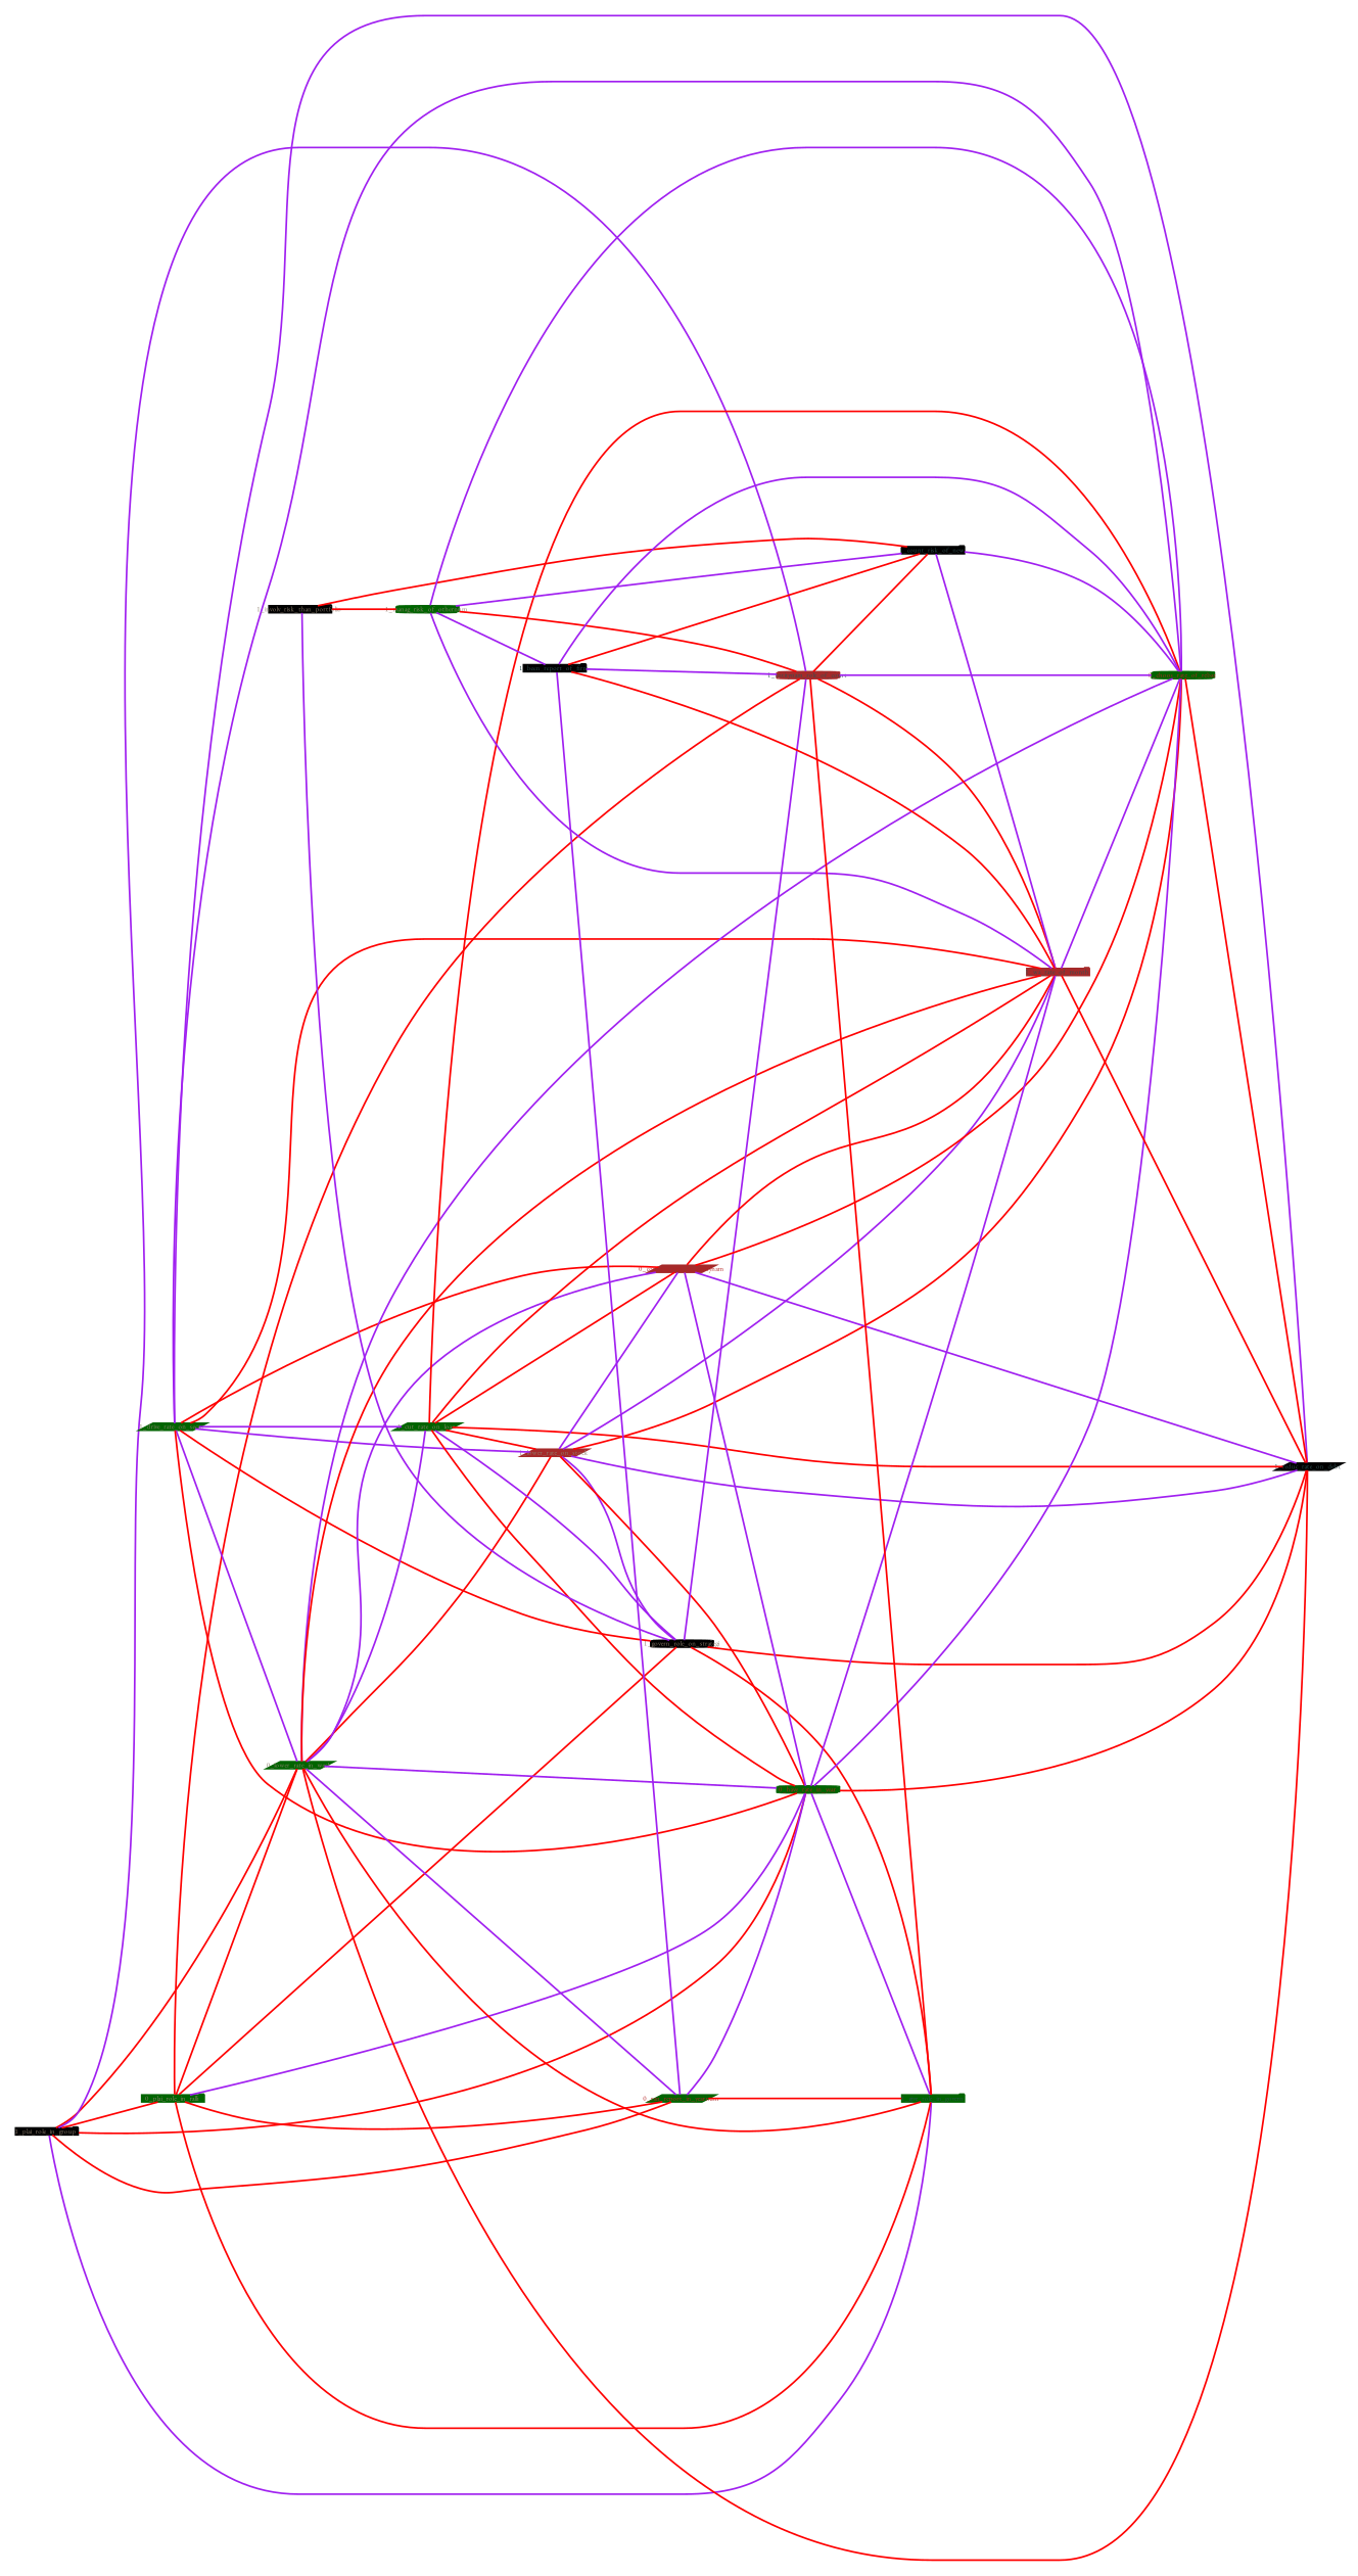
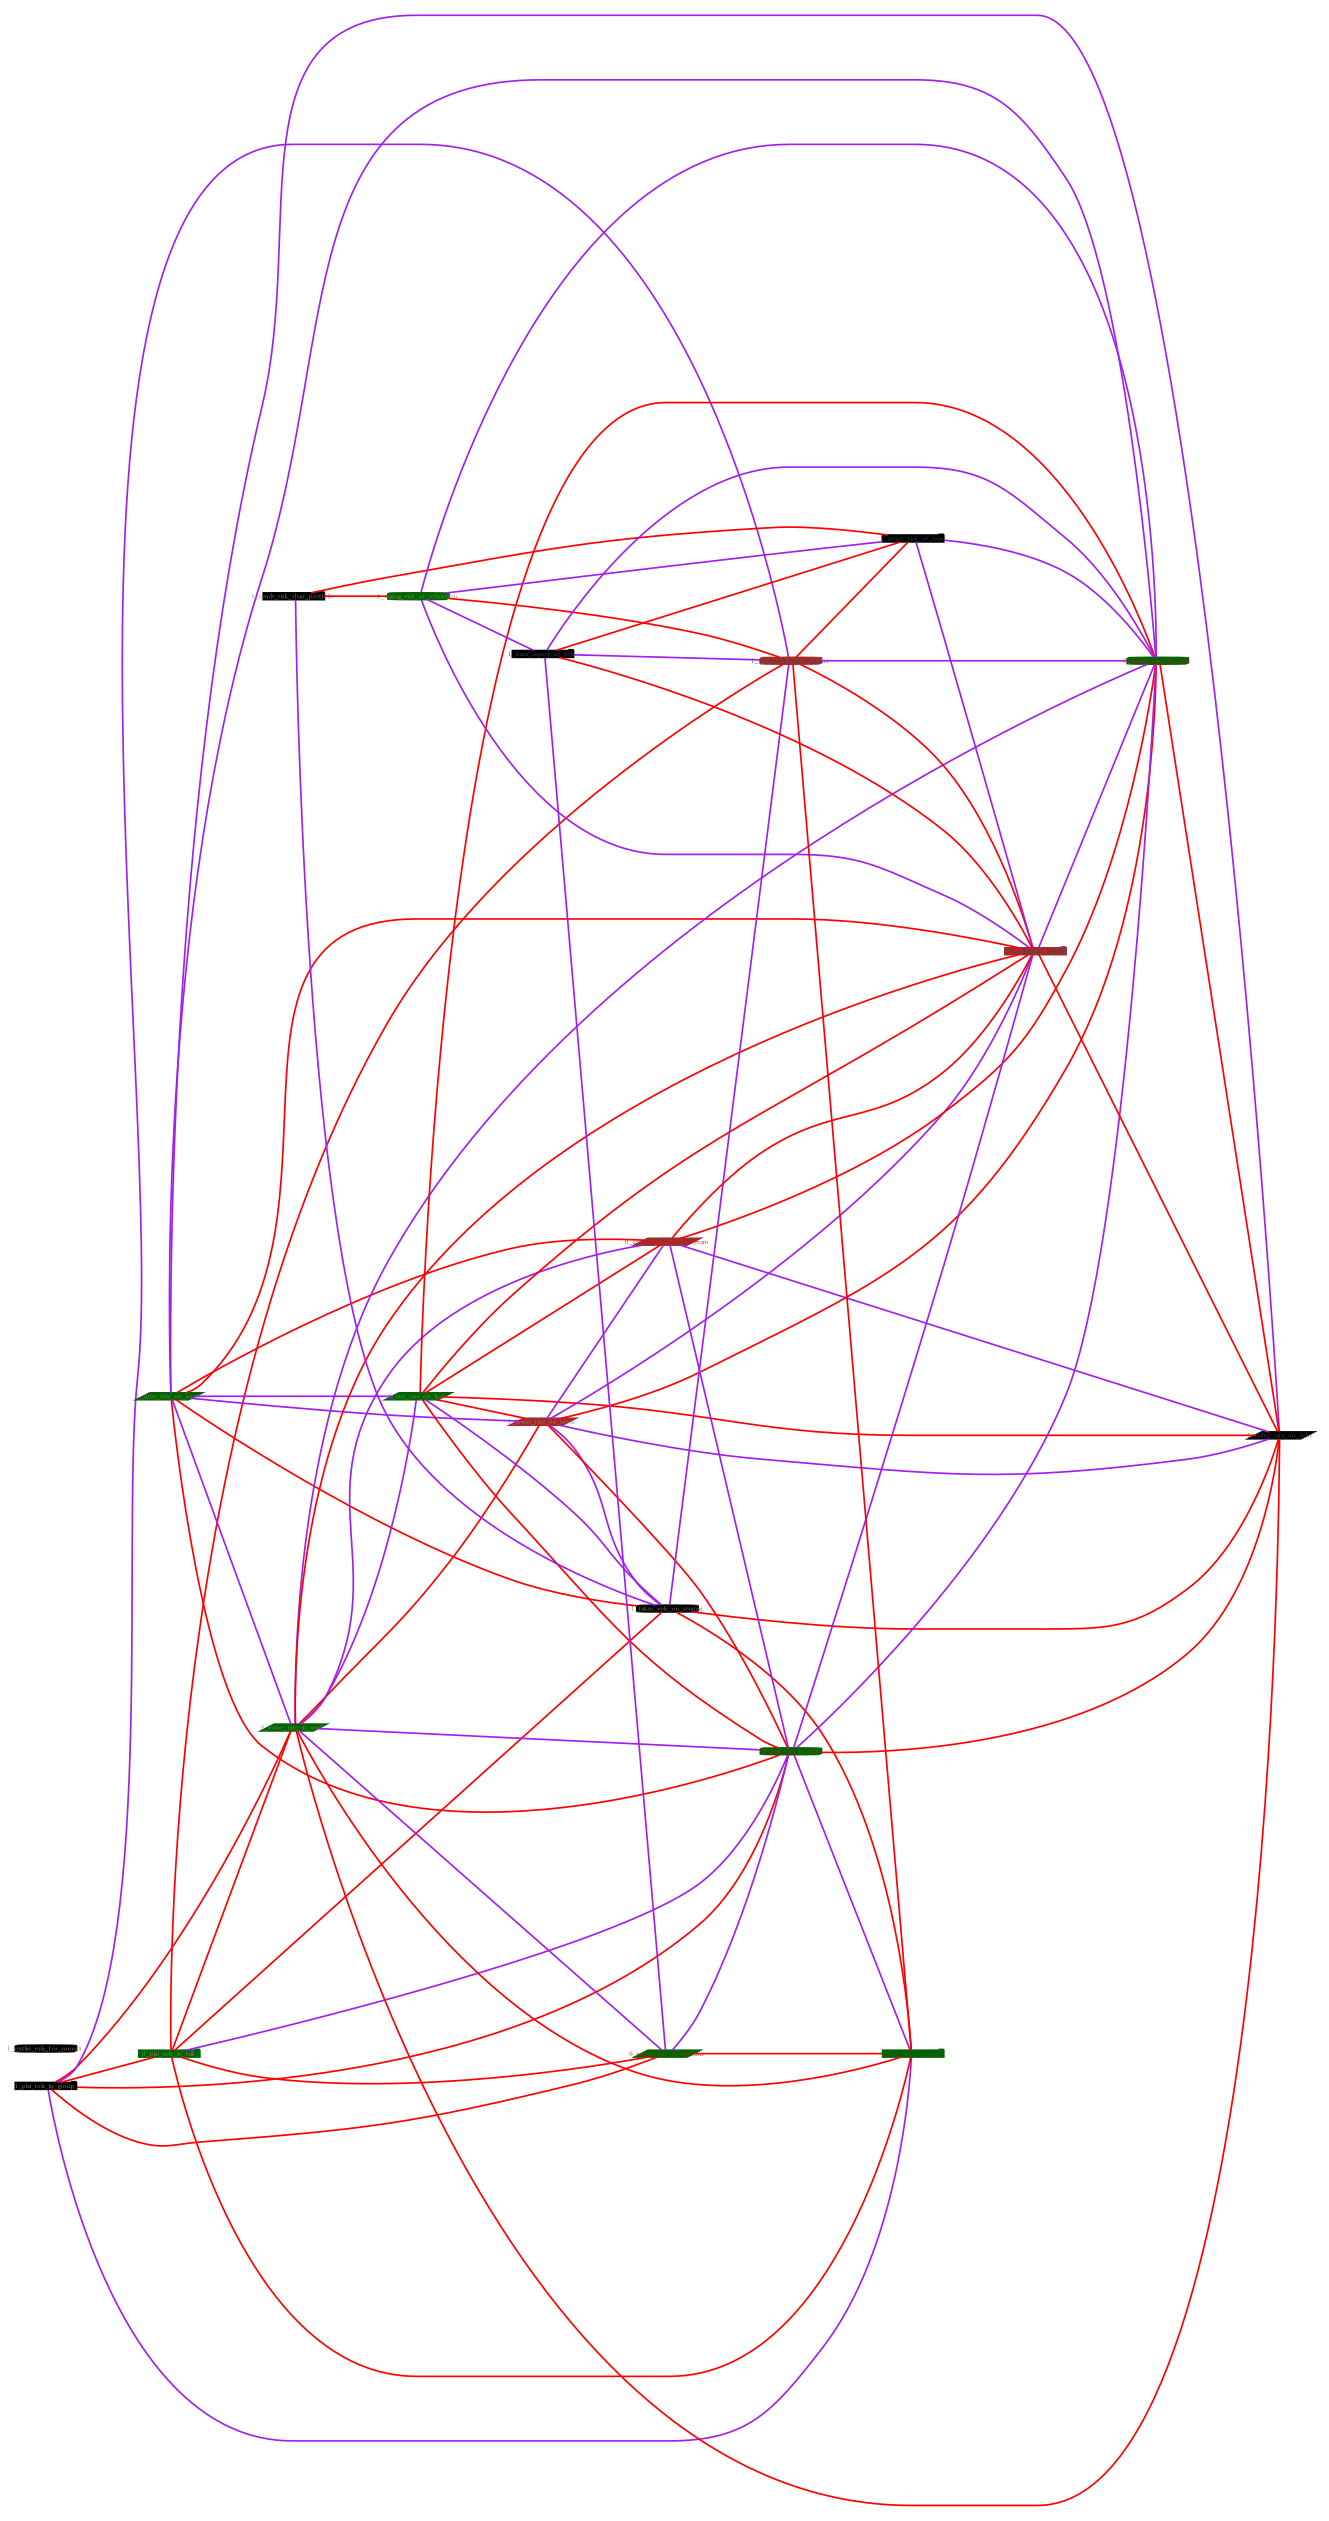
  graph {
    fontname="EB Garamond"
    rankdir=LR
    node [color=darkgreen fixedsize=true fontcolor="#8b7d6b" fontname="EB Garamond" fontsize=4 shape=folder style=filled]
    edge [color=red fontname="EB Garamond" w=1]
    "1_plai_role_in_group " [color=black height=.06 width=.5]
    "0_plai_role_in_ralli " [height=.06 width=.5]
+   "1_outlin_rule_for_consult " [color=black height=.06 shape=cylinder width=.5]
    "1_drive_rate_on_secur " [height=.06 shape=parallelogram width=.5]
    "0_lower_rate_in_week " [height=.06 shape=parallelogram width=.5]
    "1_cut_rate_on_loan " [height=.06 shape=parallelogram width=.5]
    "1_involv_risk_than_portfolio " [color=black height=.06 width=.5]
    "1_lower_rate_on_stock " [color=brown height=.06 shape=parallelogram width=.5]
-   "1_taken_role_on_strategi " [color=black height=.06 shape=cylinder width=.5 label="1_govern_role_on_strategi"]
+   "1_taken_role_on_strategi " [color=black height=.06 shape=cylinder width=.5]
    "1_manag_risk_of_othernum " [height=.06 shape=cylinder width=.5]
    "0_ran_report_in_yearnum " [fontcolor="#b22222" height=.06 shape=parallelogram width=.5]
    "0_confirm_rate_at_entitynam " [color=brown fontcolor="#b22222" height=.06 shape=parallelogram width=.5]
    "0_have_rate_in_year " [fontcolor="#b22222" height=.06 shape=cylinder width=.5]
    "0_choos_rate_of_rebat " [fontcolor="#b22222" height=.06 shape=cylinder width=.5]
    "1_entitynam_role_of_court " [color=brown fontcolor="#2f4f4f" height=.06 shape=cylinder width=.5]
    "1_give_role_in_govern " [fontcolor="#2f4f4f" height=.06 width=.5]
    "1_wa_rate_of_month " [color=brown fontcolor="#2f4f4f" height=.06 width=.5]
    "1_reduc_rate_on_debt " [color=black fontcolor="#2f4f4f" height=.06 shape=parallelogram width=.5]
    "1_count_risk_of_new " [color=black fontcolor="#2f4f4f" height=.06 width=.5]
    "1_been_report_of_firm " [color=black fontcolor="#2f4f4f" height=.06 width=.5]
    subgraph sub_1 {
      "1_plai_role_in_group "
      "0_plai_role_in_ralli "
+     "1_outlin_rule_for_consult "
      "1_drive_rate_on_secur "
      "0_lower_rate_in_week "
      "1_cut_rate_on_loan "
      "1_involv_risk_than_portfolio "
      "1_lower_rate_on_stock "
      "1_taken_role_on_strategi "
      "1_manag_risk_of_othernum "
    }
    subgraph sub_2 {
      "0_ran_report_in_yearnum "
      "0_confirm_rate_at_entitynam "
      "0_have_rate_in_year "
      "0_choos_rate_of_rebat "
    }
    "1_plai_role_in_group " -- "0_plai_role_in_ralli " [w=3]
    "1_plai_role_in_group " -- "0_lower_rate_in_week "
    "1_plai_role_in_group " -- "0_ran_report_in_yearnum "
    "1_plai_role_in_group " -- "0_have_rate_in_year "
    "1_plai_role_in_group " -- "1_entitynam_role_of_court " [color=purple]
    "1_plai_role_in_group " -- "1_give_role_in_govern " [color=purple w=2]
    "0_plai_role_in_ralli " -- "0_lower_rate_in_week "
    "0_plai_role_in_ralli " -- "1_taken_role_on_strategi "
    "0_plai_role_in_ralli " -- "0_ran_report_in_yearnum "
    "0_plai_role_in_ralli " -- "0_have_rate_in_year " [color=purple]
    "0_plai_role_in_ralli " -- "1_entitynam_role_of_court "
    "0_plai_role_in_ralli " -- "1_give_role_in_govern " [w=2]
    "1_drive_rate_on_secur " -- "0_lower_rate_in_week " [color=purple]
    "1_drive_rate_on_secur " -- "1_cut_rate_on_loan " [color=purple w=2]
    "1_drive_rate_on_secur " -- "1_lower_rate_on_stock " [color=purple w=2]
    "1_drive_rate_on_secur " -- "1_taken_role_on_strategi "
    "1_drive_rate_on_secur " -- "0_confirm_rate_at_entitynam "
    "1_drive_rate_on_secur " -- "0_have_rate_in_year "
    "1_drive_rate_on_secur " -- "0_choos_rate_of_rebat " [color=purple]
    "1_drive_rate_on_secur " -- "1_wa_rate_of_month "
    "1_drive_rate_on_secur " -- "1_reduc_rate_on_debt " [color=purple w=2]
    "0_lower_rate_in_week " -- "1_cut_rate_on_loan " [color=purple]
    "0_lower_rate_in_week " -- "1_lower_rate_on_stock " [w=2]
    "0_lower_rate_in_week " -- "0_ran_report_in_yearnum " [color=purple]
    "0_lower_rate_in_week " -- "0_confirm_rate_at_entitynam " [color=purple]
    "0_lower_rate_in_week " -- "0_have_rate_in_year " [color=purple w=2]
    "0_lower_rate_in_week " -- "0_choos_rate_of_rebat " [color=purple]
    "0_lower_rate_in_week " -- "1_give_role_in_govern "
    "0_lower_rate_in_week " -- "1_wa_rate_of_month "
    "0_lower_rate_in_week " -- "1_reduc_rate_on_debt "
    "1_cut_rate_on_loan " -- "1_lower_rate_on_stock " [w=2]
    "1_cut_rate_on_loan " -- "1_taken_role_on_strategi " [color=purple]
    "1_cut_rate_on_loan " -- "0_confirm_rate_at_entitynam "
    "1_cut_rate_on_loan " -- "0_have_rate_in_year "
    "1_cut_rate_on_loan " -- "0_choos_rate_of_rebat "
    "1_cut_rate_on_loan " -- "1_wa_rate_of_month "
    "1_cut_rate_on_loan " -- "1_reduc_rate_on_debt " [w=2]
    "1_involv_risk_than_portfolio " -- "1_taken_role_on_strategi " [color=purple]
    "1_involv_risk_than_portfolio " -- "1_manag_risk_of_othernum "
    "1_involv_risk_than_portfolio " -- "1_count_risk_of_new "
    "1_lower_rate_on_stock " -- "1_taken_role_on_strategi " [color=purple]
    "1_lower_rate_on_stock " -- "0_confirm_rate_at_entitynam " [color=purple]
    "1_lower_rate_on_stock " -- "0_have_rate_in_year "
    "1_lower_rate_on_stock " -- "0_choos_rate_of_rebat "
    "1_lower_rate_on_stock " -- "1_wa_rate_of_month " [color=purple]
    "1_lower_rate_on_stock " -- "1_reduc_rate_on_debt " [color=purple w=2]
    "1_taken_role_on_strategi " -- "1_entitynam_role_of_court " [color=purple]
    "1_taken_role_on_strategi " -- "1_give_role_in_govern "
    "1_taken_role_on_strategi " -- "1_reduc_rate_on_debt "
    "1_manag_risk_of_othernum " -- "0_choos_rate_of_rebat " [color=purple]
    "1_manag_risk_of_othernum " -- "1_entitynam_role_of_court "
    "1_manag_risk_of_othernum " -- "1_wa_rate_of_month " [color=purple]
    "1_manag_risk_of_othernum " -- "1_count_risk_of_new " [color=purple w=2]
    "1_manag_risk_of_othernum " -- "1_been_report_of_firm " [color=purple]
    "0_ran_report_in_yearnum " -- "0_have_rate_in_year " [color=purple]
    "0_ran_report_in_yearnum " -- "1_give_role_in_govern "
    "0_confirm_rate_at_entitynam " -- "0_have_rate_in_year " [color=purple]
    "0_confirm_rate_at_entitynam " -- "0_choos_rate_of_rebat "
    "0_confirm_rate_at_entitynam " -- "1_wa_rate_of_month "
    "0_confirm_rate_at_entitynam " -- "1_reduc_rate_on_debt " [color=purple]
    "0_have_rate_in_year " -- "0_choos_rate_of_rebat " [color=purple]
    "0_have_rate_in_year " -- "1_give_role_in_govern " [color=purple]
    "0_have_rate_in_year " -- "1_wa_rate_of_month " [color=purple]
    "0_have_rate_in_year " -- "1_reduc_rate_on_debt "
    "0_choos_rate_of_rebat " -- "1_reduc_rate_on_debt "
    "1_entitynam_role_of_court " -- "0_choos_rate_of_rebat " [color=purple]
    "1_entitynam_role_of_court " -- "1_give_role_in_govern "
    "1_entitynam_role_of_court " -- "1_wa_rate_of_month "
    "1_entitynam_role_of_court " -- "1_count_risk_of_new "
    "1_wa_rate_of_month " -- "0_choos_rate_of_rebat " [color=purple w=2]
    "1_wa_rate_of_month " -- "1_reduc_rate_on_debt "
    "1_count_risk_of_new " -- "0_choos_rate_of_rebat " [color=purple]
    "1_count_risk_of_new " -- "1_wa_rate_of_month " [color=purple]
    "1_been_report_of_firm " -- "0_ran_report_in_yearnum " [color=purple]
    "1_been_report_of_firm " -- "0_choos_rate_of_rebat " [color=purple]
    "1_been_report_of_firm " -- "1_entitynam_role_of_court " [color=purple]
    "1_been_report_of_firm " -- "1_wa_rate_of_month "
    "1_been_report_of_firm " -- "1_count_risk_of_new "
  }
